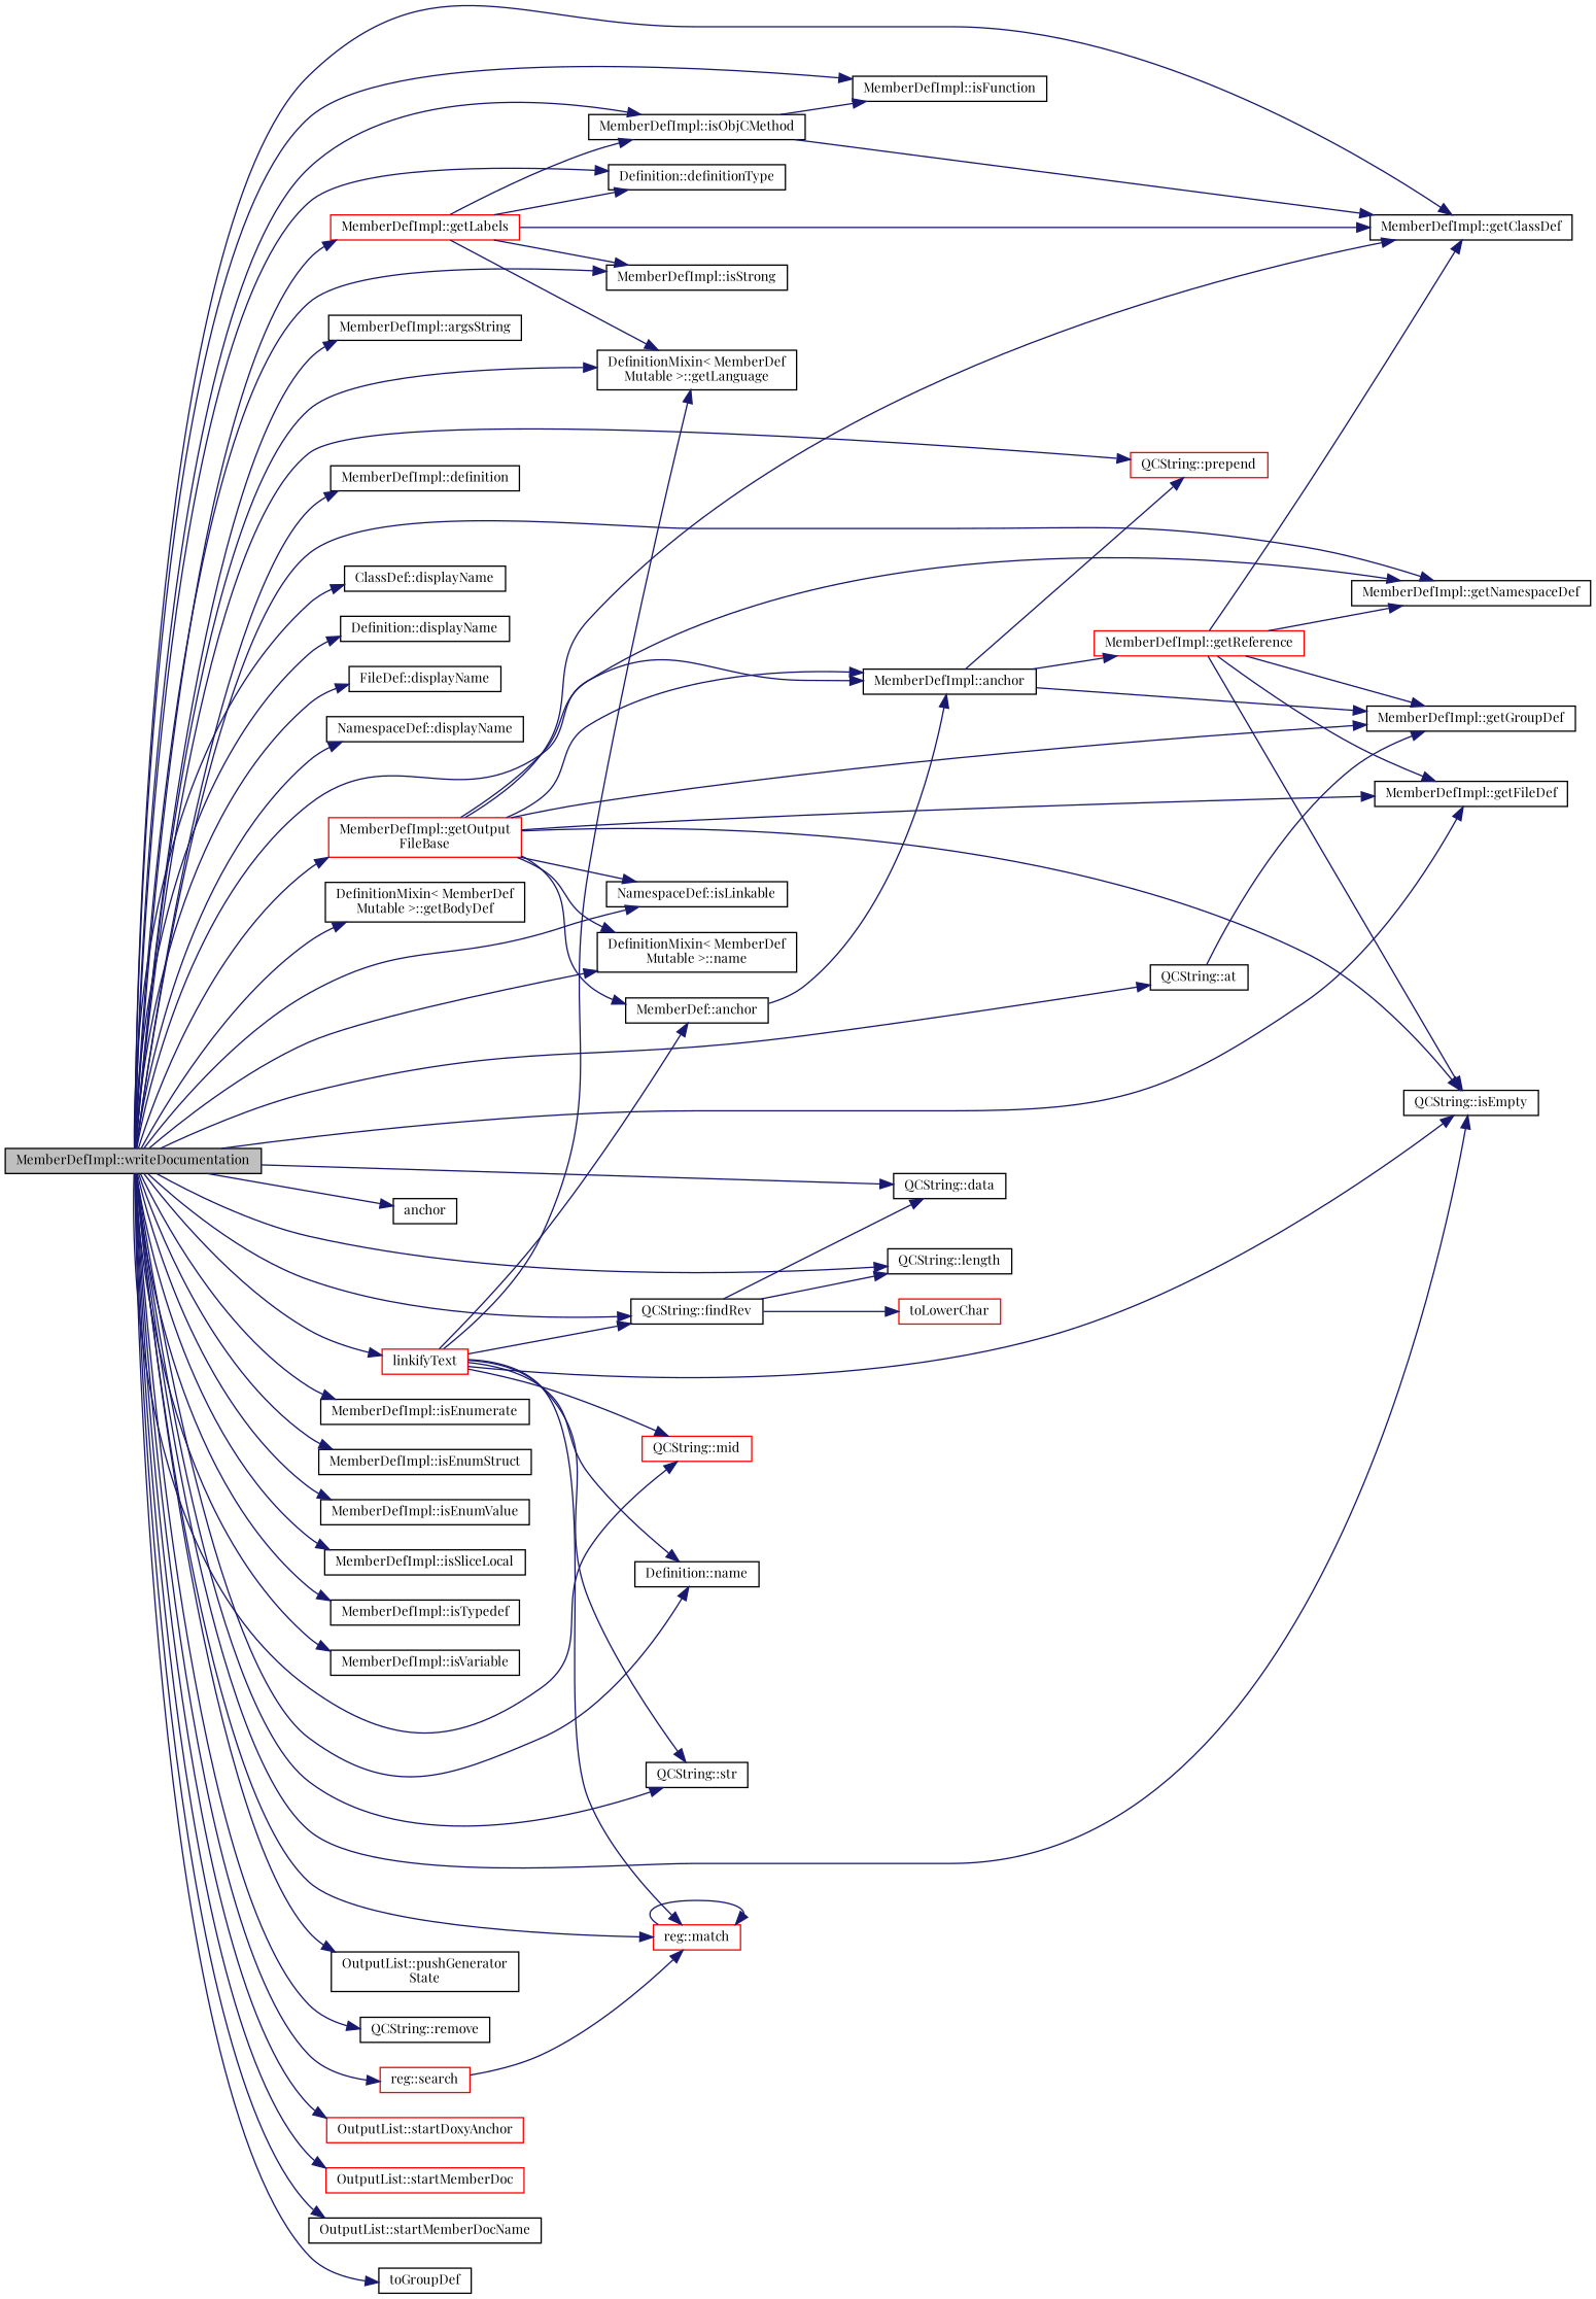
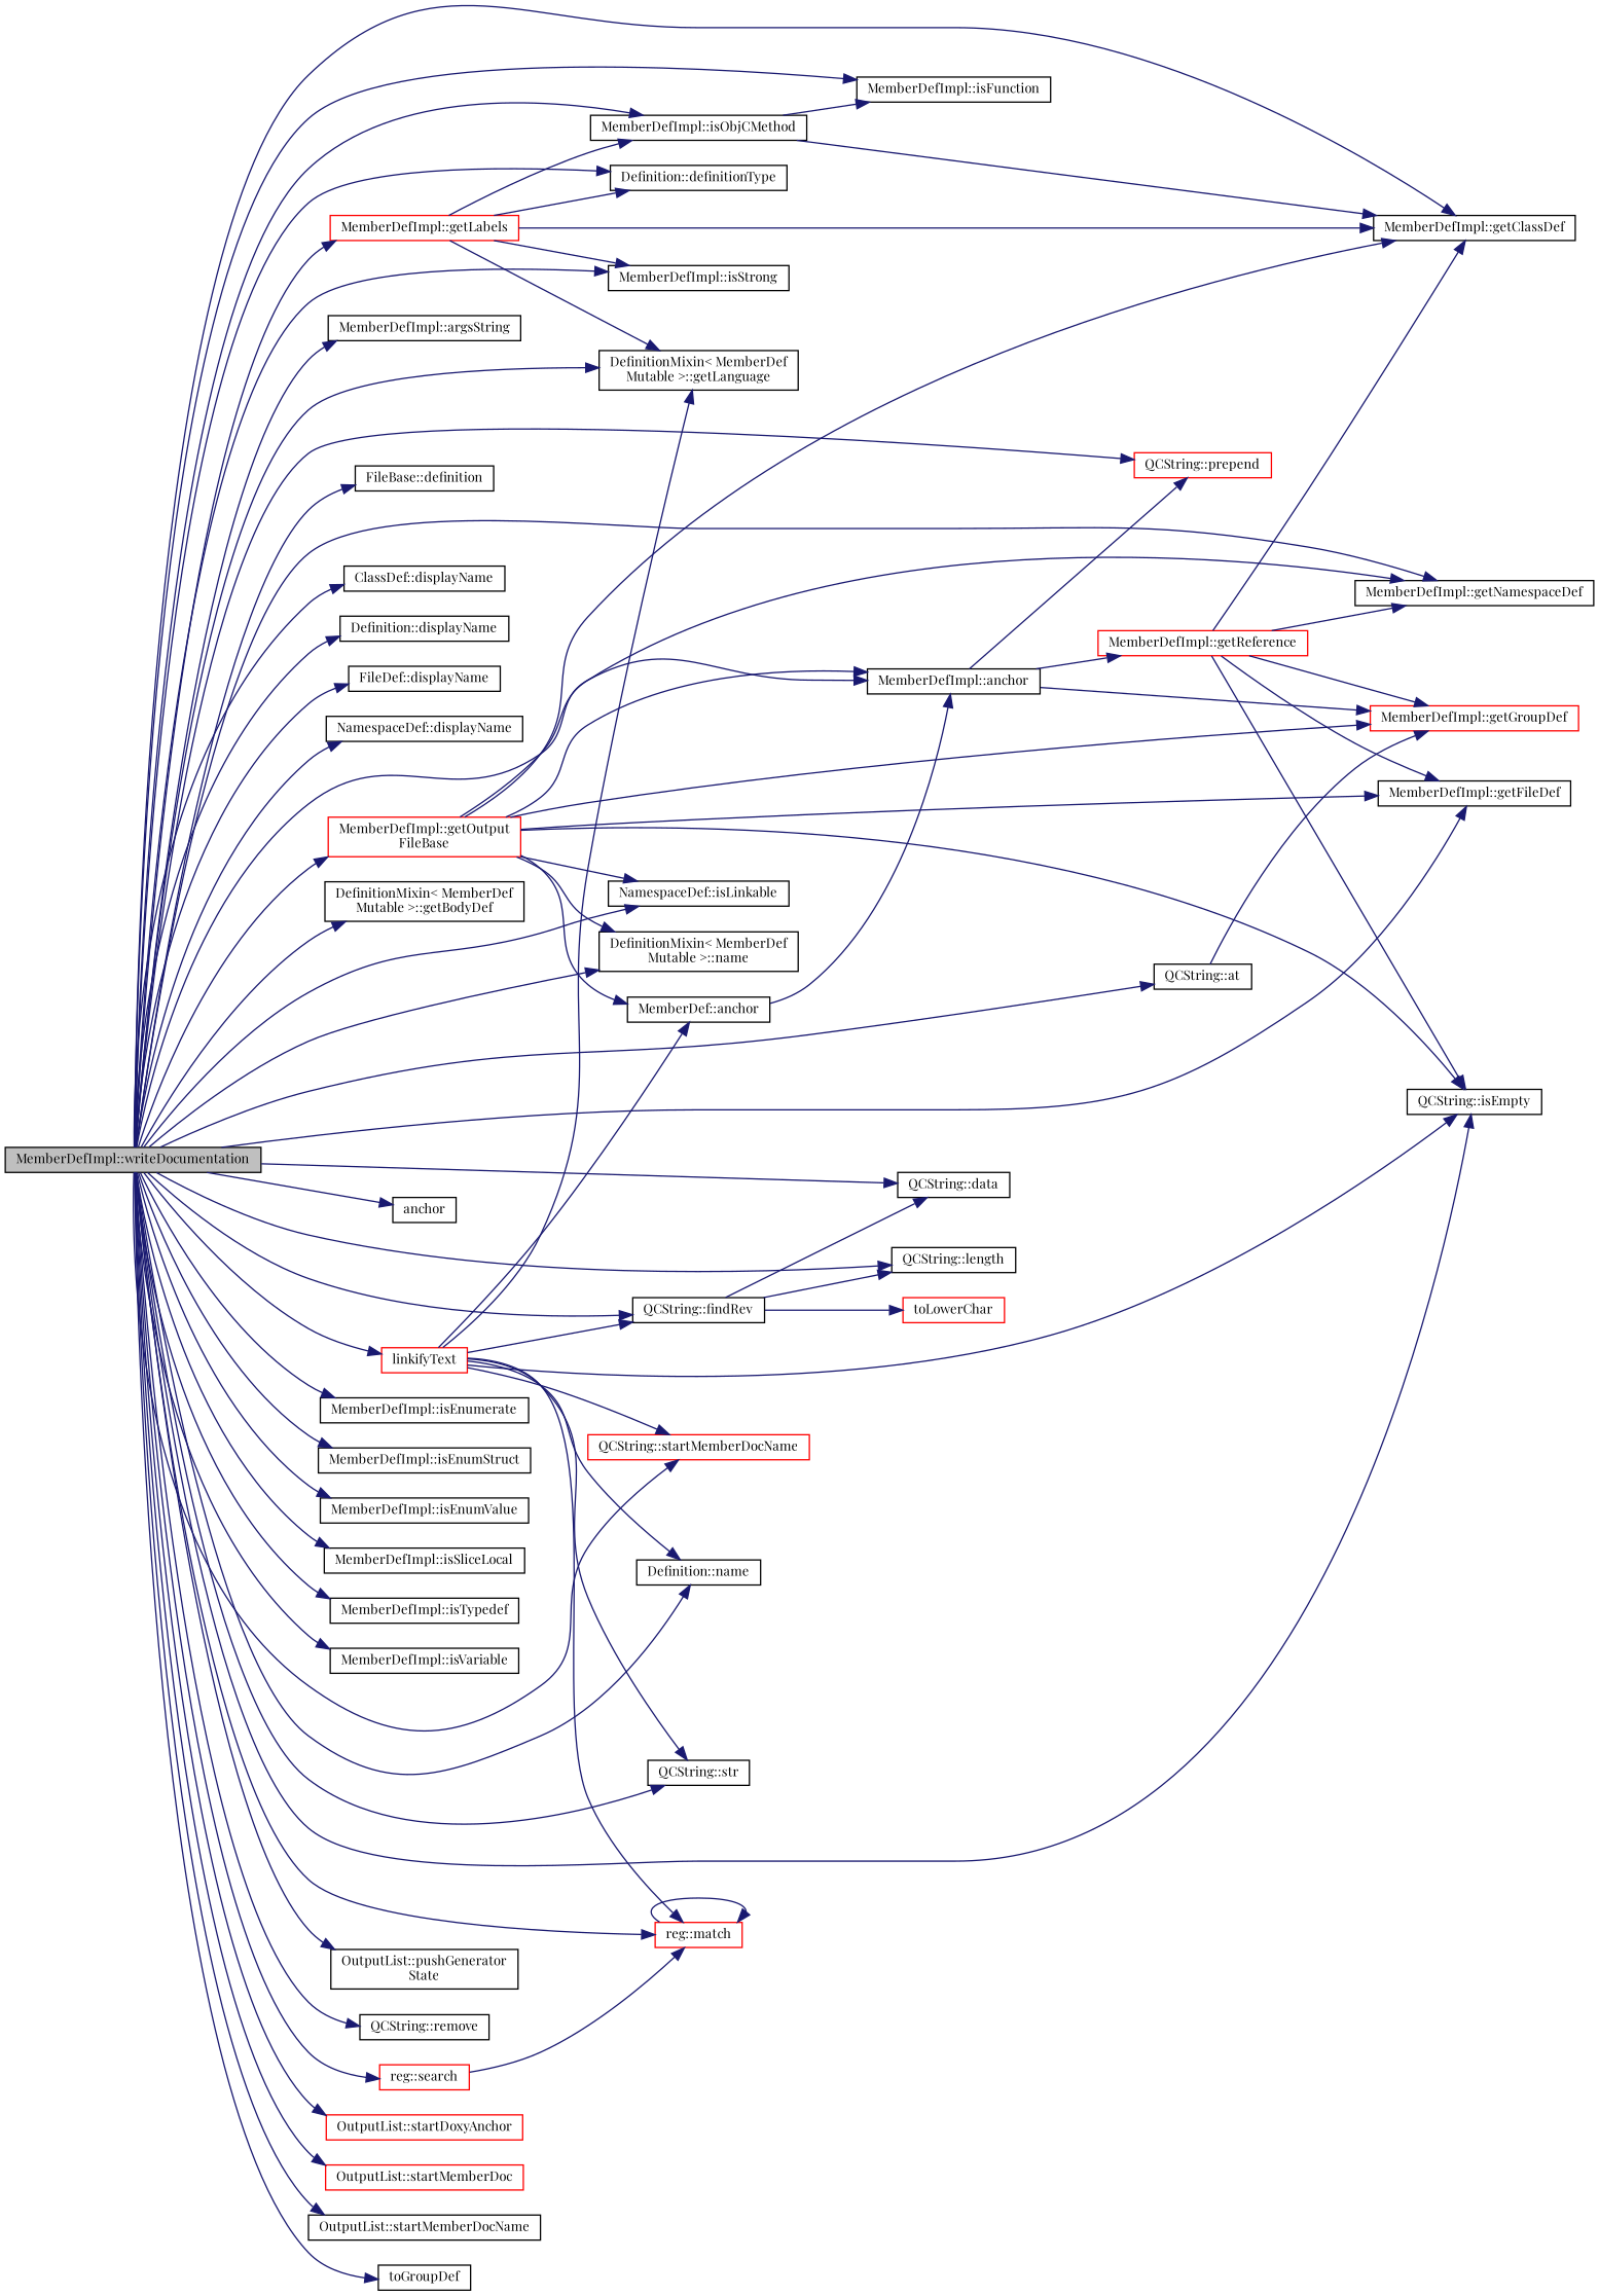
  digraph {
    fontname="Playfair Display"
    rankdir=LR
    node [color=black fillcolor=white fontname="Playfair Display" fontsize=10 shape=record style=filled]
    edge [color=midnightblue fontname="Playfair Display" fontsize=10 labelfontname=Helvetica labelfontsize=10 style=solid]
    n1 [fillcolor=grey75 fontcolor=black height=0.2 label="MemberDefImpl::writeDocumentation" width=0.4]
    n2 [height=0.2 label="MemberDefImpl::anchor" width=0.4]
    n3 [height=0.2 label="MemberDefImpl::getClassDef" width=0.4]
    n4 [height=0.2 label="MemberDefImpl::getFileDef" width=0.4]
    n5 [height=0.2 label="MemberDefImpl::getNamespaceDef" width=0.4]
    n6 [height=0.2 label="QCString::isEmpty" width=0.4]
    n7 [color=red height=0.2 label="QCString::prepend" width=0.4]
    n8 [height=0.2 label="MemberDefImpl::argsString" width=0.4]
    n9 [height=0.2 label="QCString::at" width=0.4]
    n10 [height=0.2 label="QCString::data" width=0.4]
-   n11 [height=0.2 label="MemberDefImpl::definition" width=0.4]
+   n11 [height=0.2 label="FileBase::definition" width=0.4]
    n12 [height=0.2 label="Definition::definitionType" width=0.4]
    n13 [height=0.2 label="ClassDef::displayName" width=0.4]
    n14 [height=0.2 label="Definition::displayName" width=0.4]
    n15 [height=0.2 label="FileDef::displayName" width=0.4]
    n16 [height=0.2 label="NamespaceDef::displayName" width=0.4]
    n17 [height=0.2 label="QCString::findRev" width=0.4]
    n18 [height=0.2 label="QCString::length" width=0.4]
    n19 [height=0.2 label="DefinitionMixin\< MemberDef\lMutable \>::getBodyDef" width=0.4]
    n20 [color=red height=0.2 label="MemberDefImpl::getLabels" width=0.4]
    n21 [height=0.2 label="DefinitionMixin\< MemberDef\lMutable \>::getLanguage" width=0.4]
    n22 [height=0.2 label="MemberDefImpl::isObjCMethod" width=0.4]
    n23 [height=0.2 label="MemberDefImpl::isFunction" width=0.4]
    n24 [height=0.2 label="MemberDefImpl::isStrong" width=0.4]
    n25 [height=0.2 label=anchor width=0.4]
    n26 [color=red height=0.2 label="MemberDefImpl::getOutput\lFileBase" width=0.4]
    n27 [height=0.2 label="NamespaceDef::isLinkable" width=0.4]
    n28 [height=0.2 label="DefinitionMixin\< MemberDef\lMutable \>::name" width=0.4]
    n29 [height=0.2 label="MemberDefImpl::isEnumerate" width=0.4]
    n30 [height=0.2 label="MemberDefImpl::isEnumStruct" width=0.4]
    n31 [height=0.2 label="MemberDefImpl::isEnumValue" width=0.4]
    n32 [height=0.2 label="MemberDefImpl::isSliceLocal" width=0.4]
    n33 [height=0.2 label="MemberDefImpl::isTypedef" width=0.4]
    n34 [height=0.2 label="MemberDefImpl::isVariable" width=0.4]
    n35 [color=red height=0.2 label=linkifyText width=0.4]
    n36 [color=red height=0.2 label="reg::match" width=0.4]
-   n37 [color=red height=0.2 label="QCString::mid" width=0.4]
+   n37 [color=red height=0.2 label="QCString::startMemberDocName" width=0.4]
    n38 [height=0.2 label="Definition::name" width=0.4]
    n39 [height=0.2 label="QCString::str" width=0.4]
    n40 [height=0.2 label="OutputList::pushGenerator\lState" width=0.4]
    n41 [height=0.2 label="QCString::remove" width=0.4]
    n42 [color=red height=0.2 label="reg::search" width=0.4]
    n43 [color=red height=0.2 label="OutputList::startDoxyAnchor" width=0.4]
    n44 [color=red height=0.2 label="OutputList::startMemberDoc" width=0.4]
    n45 [height=0.2 label="OutputList::startMemberDocName" width=0.4]
    n46 [height=0.2 label=toGroupDef width=0.4]
-   n47 [height=0.2 label="MemberDefImpl::getGroupDef" width=0.4]
+   n47 [color=red height=0.2 label="MemberDefImpl::getGroupDef" width=0.4]
    n48 [color=red height=0.2 label="MemberDefImpl::getReference" width=0.4]
    n49 [color=red height=0.2 label=toLowerChar width=0.4]
    n50 [height=0.2 label="MemberDef::anchor" width=0.4]
    n1 -> n2
    n1 -> n3
    n1 -> n4
    n1 -> n5
    n1 -> n6
    n1 -> n7
    n1 -> n8
    n1 -> n9
    n1 -> n10
    n1 -> n11
    n1 -> n12
    n1 -> n13
    n1 -> n14
    n1 -> n15
    n1 -> n16
    n1 -> n17
    n1 -> n18
    n1 -> n19
    n1 -> n20
    n1 -> n21
    n1 -> n22
    n1 -> n23
    n1 -> n24
    n1 -> n25
    n1 -> n26
    n1 -> n27
    n1 -> n28
    n1 -> n29
    n1 -> n30
    n1 -> n31
    n1 -> n32
    n1 -> n33
    n1 -> n34
    n1 -> n35
    n1 -> n36
    n1 -> n37
    n1 -> n38
    n1 -> n39
    n1 -> n40
    n1 -> n41
    n1 -> n42
    n1 -> n43
    n1 -> n44
    n1 -> n45
    n1 -> n46
    n2 -> n7
    n2 -> n47
    n2 -> n48
    n9 -> n47
    n17 -> n10
    n17 -> n18
    n17 -> n49
    n20 -> n3
    n20 -> n12
    n20 -> n21
    n20 -> n22
    n20 -> n24
    n22 -> n3
    n22 -> n23
    n26 -> n2
    n26 -> n3
    n26 -> n4
    n26 -> n5
    n26 -> n6
    n26 -> n27
    n26 -> n28
    n26 -> n47
    n26 -> n50
    n35 -> n6
    n35 -> n17
    n35 -> n21
    n35 -> n36
    n35 -> n37
    n35 -> n38
    n35 -> n39
    n35 -> n50
    n36 -> n36
    n42 -> n36
    n48 -> n3
    n48 -> n4
    n48 -> n5
    n48 -> n6
    n48 -> n47
    n50 -> n2
  }
